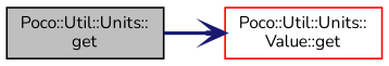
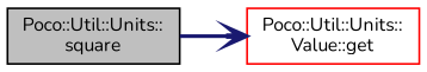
  digraph {
    rankdir=LR
    fontname=Nunito
    node [fontname=Nunito fontsize=10 shape=record style=filled]
-   n1 [color=black fillcolor=grey75 fontcolor=black height=0.2 label="Poco::Util::Units::\lget" width=0.4]
+   n1 [color=black fillcolor=grey75 fontcolor=black height=0.2 label="Poco::Util::Units::\lsquare" width=0.4]
    n2 [color=red fillcolor=white height=0.2 label="Poco::Util::Units::\lValue::get" width=0.4]
    n1 -> n2 [color=midnightblue fontname=Nunito fontsize=10 labelfontname=Helvetica labelfontsize=10 style=bold arrowhead=vee]
  }
